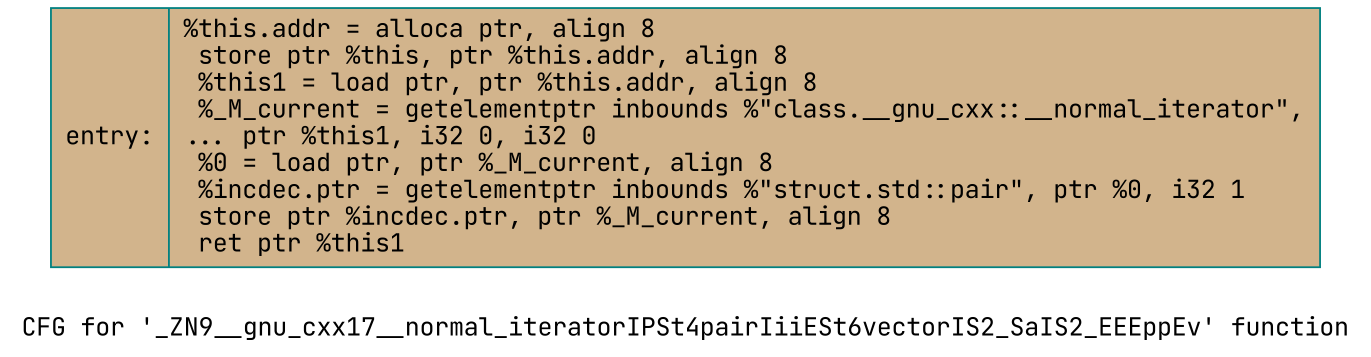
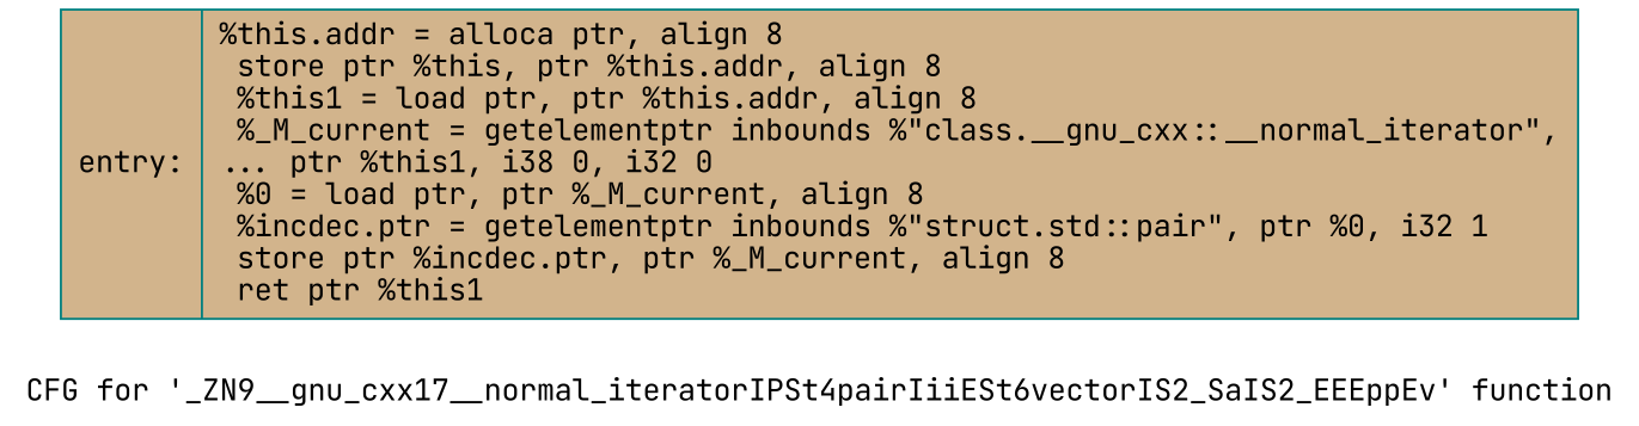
  digraph {
    label="CFG for '_ZN9__gnu_cxx17__normal_iteratorIPSt4pairIiiESt6vectorIS2_SaIS2_EEEppEv' function"
    rankdir=LR
    fontname="JetBrains Mono"
-   n1 [color=teal fillcolor=tan fontname="JetBrains Mono" label="{entry:\l|  %this.addr = alloca ptr, align 8\l  store ptr %this, ptr %this.addr, align 8\l  %this1 = load ptr, ptr %this.addr, align 8\l  %_M_current = getelementptr inbounds %\"class.__gnu_cxx::__normal_iterator\",\l... ptr %this1, i32 0, i32 0\l  %0 = load ptr, ptr %_M_current, align 8\l  %incdec.ptr = getelementptr inbounds %\"struct.std::pair\", ptr %0, i32 1\l  store ptr %incdec.ptr, ptr %_M_current, align 8\l  ret ptr %this1\l}" shape=record style=filled]
+   n1 [color=teal fillcolor=tan fontname="JetBrains Mono" label="{entry:\l|  %this.addr = alloca ptr, align 8\l  store ptr %this, ptr %this.addr, align 8\l  %this1 = load ptr, ptr %this.addr, align 8\l  %_M_current = getelementptr inbounds %\"class.__gnu_cxx::__normal_iterator\",\l... ptr %this1, i38 0, i32 0\l  %0 = load ptr, ptr %_M_current, align 8\l  %incdec.ptr = getelementptr inbounds %\"struct.std::pair\", ptr %0, i32 1\l  store ptr %incdec.ptr, ptr %_M_current, align 8\l  ret ptr %this1\l}" shape=record style=filled]
  }
